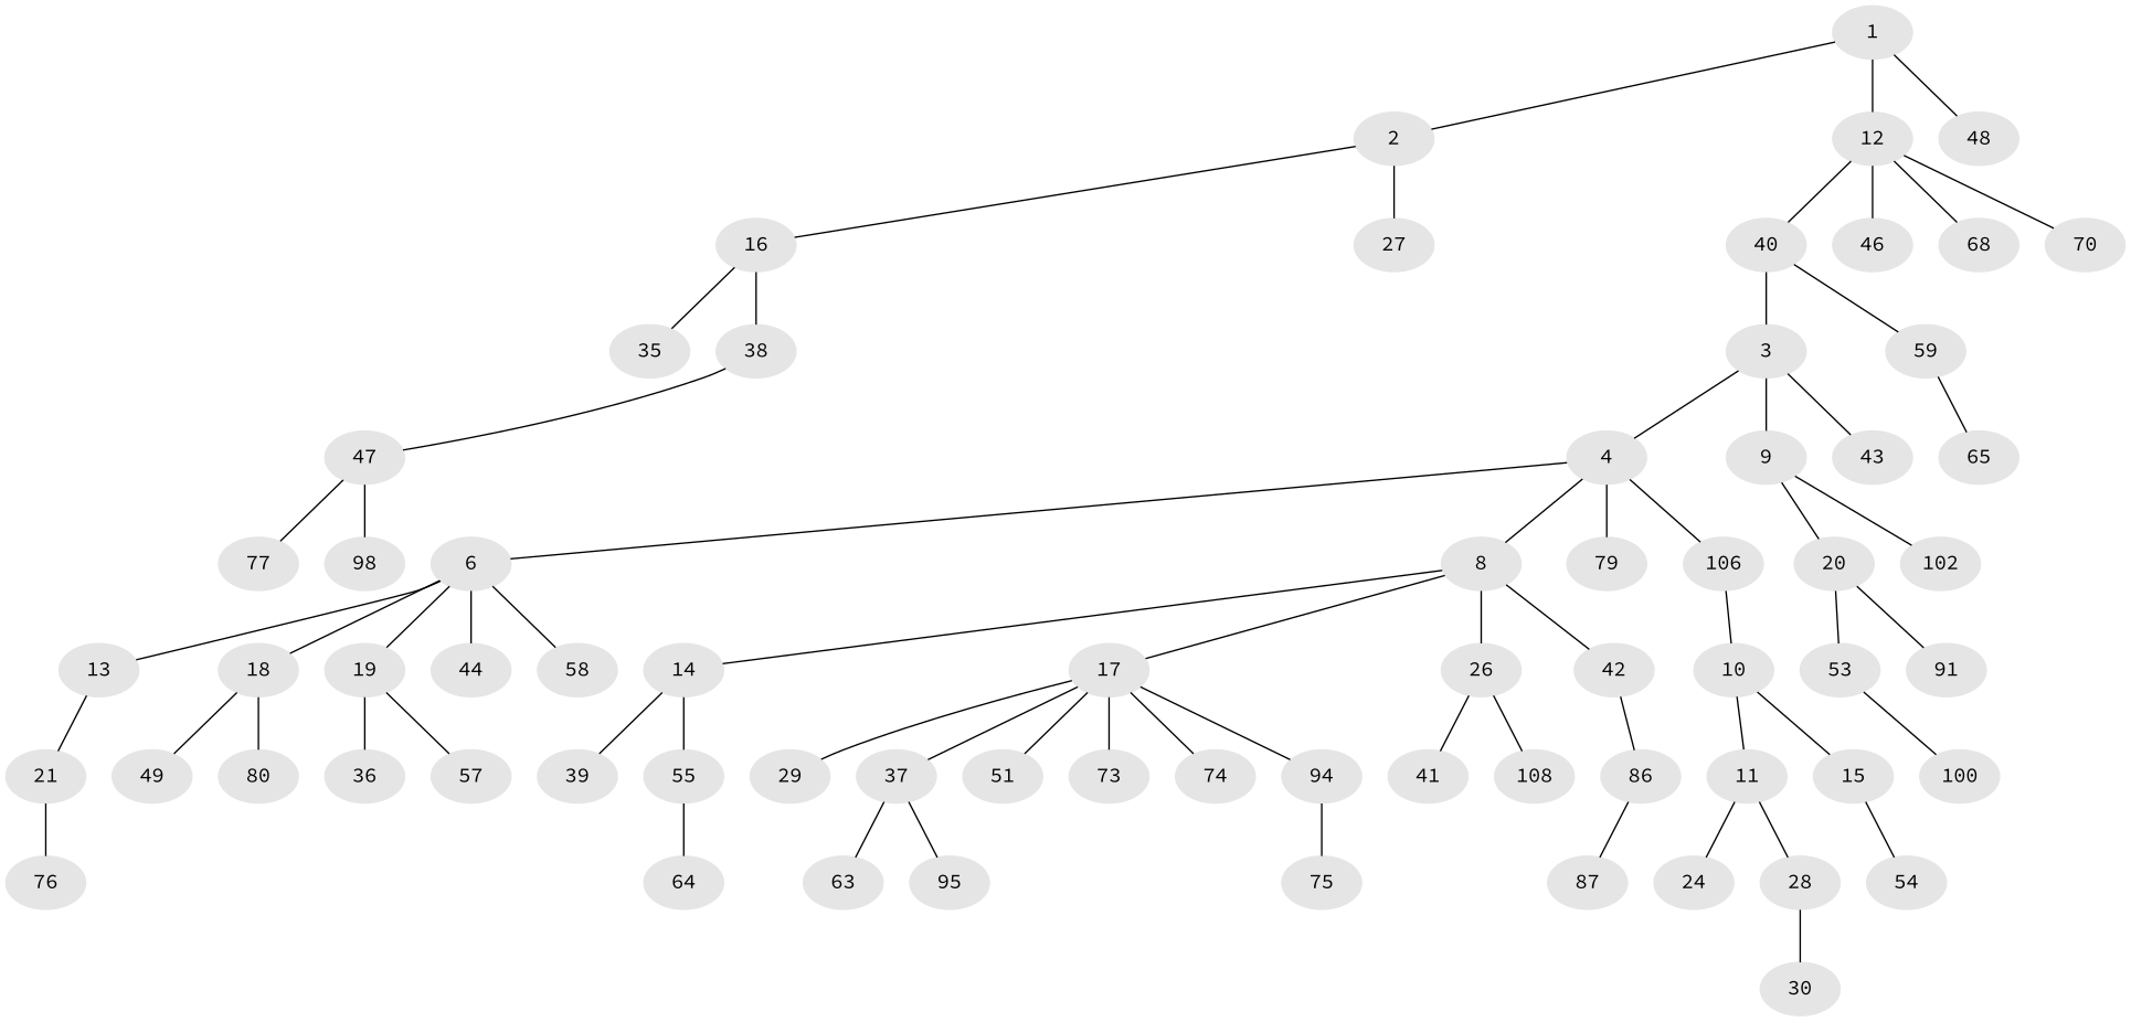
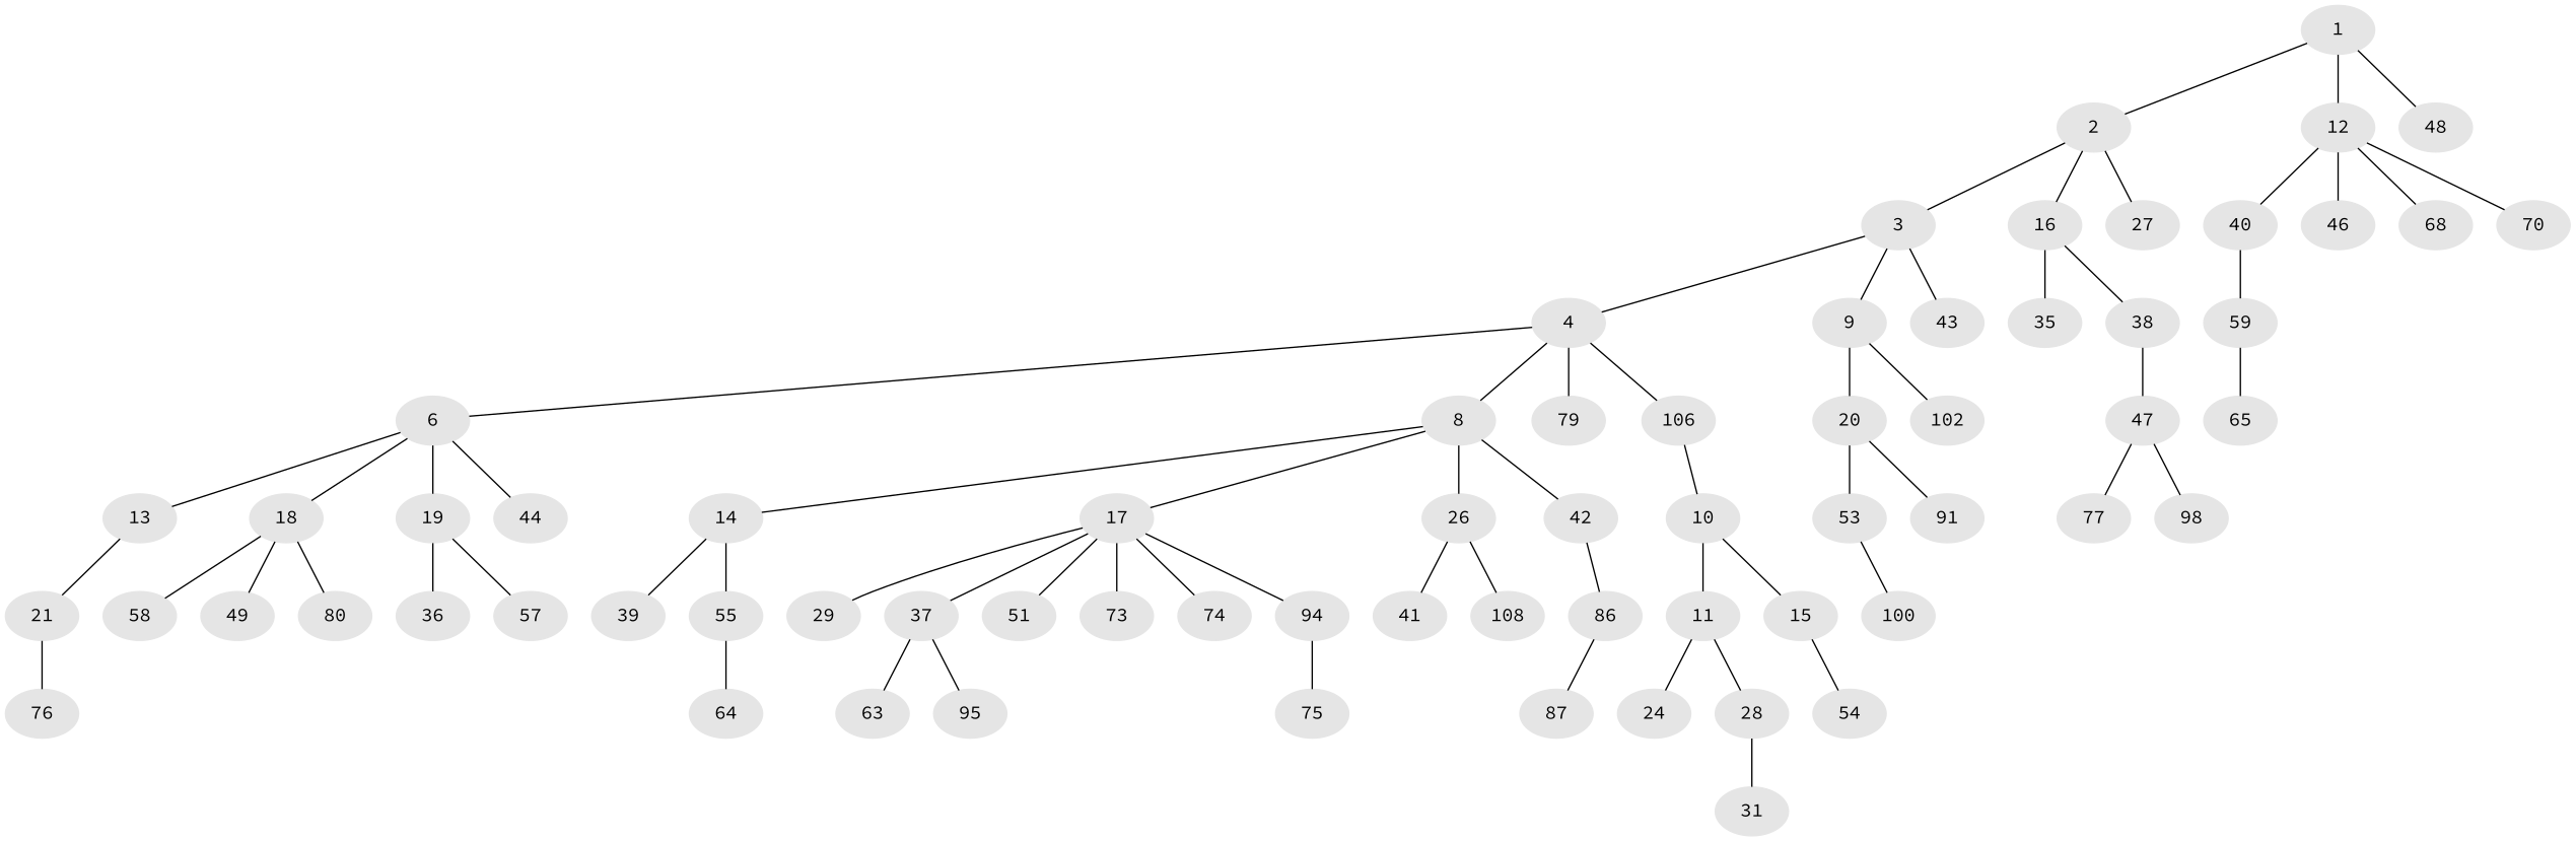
  graph {
    fontname="Source Code Pro"
    node [color=gray90 fontname="Source Code Pro" style=filled]
    edge [fontname="Source Code Pro"]
    1 [super="+89"]
    2 [super="+72"]
    12 [super="+32"]
    48 [super="+105"]
    3 [super="+5"]
    16 [super="+56"]
    27 [super="+103"]
    40
    46
    68
    70
    4 [super="+62"]
    9 [super="+66"]
    43 [super="+61"]
    35
    38
    6 [super="+7"]
    8 [super="+45"]
    79 [super="+104"]
    106
    20 [super="+23"]
    102
    13
    18 [super="+50"]
    19 [super="+33"]
    44 [super="+81"]
    58
    14 [super="+31"]
    17 [super="+82"]
    26
    42
    10 [super="+22"]
    11 [super="+25"]
    15 [super="+34"]
    21 [super="+97"]
    49
    80
    36
    57 [super="+67"]
    39 [super="+60"]
    55 [super="+99"]
    29 [super="+93"]
    37 [super="+84"]
    51
    73
    74
    94
    41 [super="+92"]
    108
    86
    53 [super="+71"]
    91
    24
    28 [super="+52"]
    54 [super="+85"]
-   30 [super="+90"]
+   30 [super="+90" label=31]
    59 [super="+69"]
    76
    64
    47 [super="+83"]
    63
    95
    75 [super="+107"]
    100 [super="+101"]
    77
    n66 [label=98 super="+88"]
    65
    87 [super="+98"]
    1 -- 2
    1 -- 12
    1 -- 48
-   40 -- 3
+   2 -- 3
    2 -- 16
    2 -- 27
    12 -- 40
    12 -- 46
    12 -- 68
    12 -- 70
    3 -- 4
    3 -- 9
    3 -- 43
    16 -- 35
    16 -- 38
    40 -- 59
    4 -- 6
    4 -- 8
    4 -- 79
    4 -- 106
    9 -- 20
    9 -- 102
    38 -- 47
    6 -- 13
    6 -- 18
    6 -- 19
    6 -- 44
-   6 -- 58
+   18 -- 58
    8 -- 14
    8 -- 17
    8 -- 26
    8 -- 42
    106 -- 10
    20 -- 53
    20 -- 91
    13 -- 21
    18 -- 49
    18 -- 80
    19 -- 36
    19 -- 57
    14 -- 39
    14 -- 55
    17 -- 29
    17 -- 37
    17 -- 51
    17 -- 73
    17 -- 74
    17 -- 94
    26 -- 41
    26 -- 108
    42 -- 86
    10 -- 11
    10 -- 15
    11 -- 24
    11 -- 28
    15 -- 54
    21 -- 76
    55 -- 64
    37 -- 63
    37 -- 95
    94 -- 75
    86 -- 87
    53 -- 100
    28 -- 30
    59 -- 65
    47 -- 77
    47 -- n66
  }
